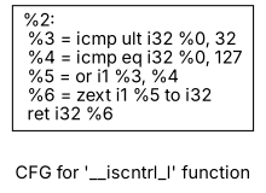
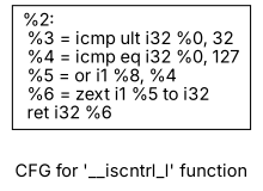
  digraph {
    label="CFG for '__iscntrl_l' function"
    fontname=Inter
-   n1 [label="{%2:\l  %3 = icmp ult i32 %0, 32\l  %4 = icmp eq i32 %0, 127\l  %5 = or i1 %3, %4\l  %6 = zext i1 %5 to i32\l  ret i32 %6\l}" shape=record fontname=Inter]
+   n1 [label="{%2:\l  %3 = icmp ult i32 %0, 32\l  %4 = icmp eq i32 %0, 127\l  %5 = or i1 %8, %4\l  %6 = zext i1 %5 to i32\l  ret i32 %6\l}" shape=record fontname=Inter]
  }
